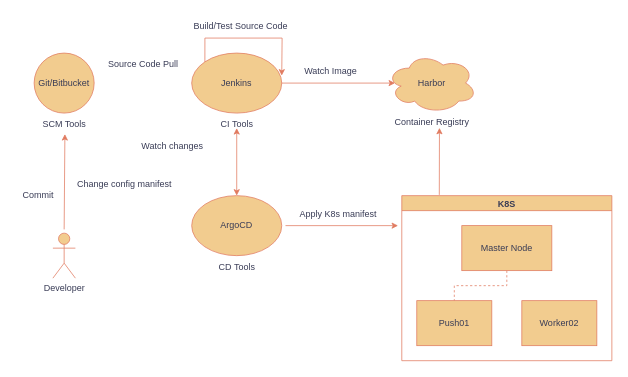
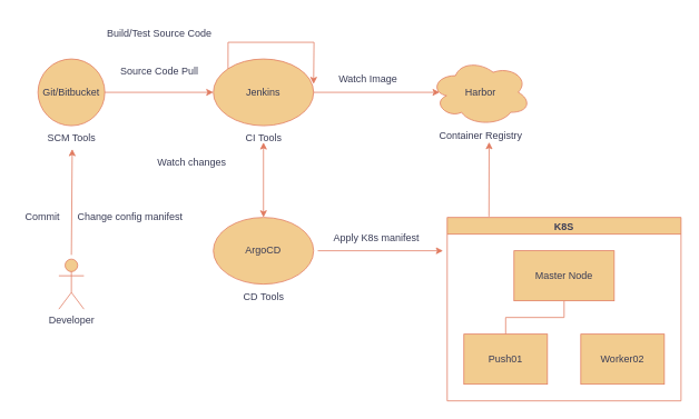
  <mxCell id="0" />
  <mxCell id="1" parent="0" />
  <mxCell id="2" value="Git/Bitbucket" style="ellipse;whiteSpace=wrap;html=1;aspect=fixed;labelBackgroundColor=none;fillColor=#F2CC8F;strokeColor=#E07A5F;fontColor=#393C56;" vertex="1" parent="1"><mxGeometry x="45" y="70" width="80" height="80" as="geometry" /></mxCell>
  <mxCell id="3" value="SCM Tools" style="text;html=1;align=center;verticalAlign=middle;resizable=0;points=[];autosize=1;strokeColor=none;fillColor=none;labelBackgroundColor=none;fontColor=#393C56;" vertex="1" parent="1"><mxGeometry x="45" y="150" width="80" height="30" as="geometry" /></mxCell>
  <mxCell id="4" style="edgeStyle=orthogonalEdgeStyle;rounded=0;orthogonalLoop=1;jettySize=auto;html=1;exitX=0;exitY=0;exitDx=0;exitDy=0;strokeColor=#E07A5F;fontColor=default;labelBackgroundColor=none;" edge="1" parent="1" source="5"><mxGeometry relative="1" as="geometry"><mxPoint x="375" y="100" as="targetPoint" /></mxGeometry></mxCell>
  <mxCell id="5" value="Jenkins" style="ellipse;whiteSpace=wrap;html=1;labelBackgroundColor=none;fillColor=#F2CC8F;strokeColor=#E07A5F;fontColor=#393C56;" vertex="1" parent="1"><mxGeometry x="255" y="70" width="120" height="80" as="geometry" /></mxCell>
  <mxCell id="6" value="CI Tools" style="text;html=1;align=center;verticalAlign=middle;resizable=0;points=[];autosize=1;strokeColor=none;fillColor=none;labelBackgroundColor=none;fontColor=#393C56;" vertex="1" parent="1"><mxGeometry x="280" y="150" width="70" height="30" as="geometry" /></mxCell>
  <mxCell id="7" value="Developer" style="shape=umlActor;verticalLabelPosition=bottom;verticalAlign=top;html=1;outlineConnect=0;labelBackgroundColor=none;fillColor=#F2CC8F;strokeColor=#E07A5F;fontColor=#393C56;" vertex="1" parent="1"><mxGeometry x="70" y="310" width="30" height="60" as="geometry" /></mxCell>
  <mxCell id="8" value="Harbor" style="ellipse;shape=cloud;whiteSpace=wrap;html=1;labelBackgroundColor=none;fillColor=#F2CC8F;strokeColor=#E07A5F;fontColor=#393C56;" vertex="1" parent="1"><mxGeometry x="515" y="70" width="120" height="80" as="geometry" /></mxCell>
  <mxCell id="9" value="Container Registry" style="text;html=1;align=center;verticalAlign=middle;resizable=0;points=[];autosize=1;strokeColor=none;fillColor=none;labelBackgroundColor=none;fontColor=#393C56;" vertex="1" parent="1"><mxGeometry x="515" y="147" width="120" height="30" as="geometry" /></mxCell>
  <mxCell id="10" value="K8S" style="swimlane;startSize=20;horizontal=1;containerType=tree;newEdgeStyle={&quot;edgeStyle&quot;:&quot;elbowEdgeStyle&quot;,&quot;startArrow&quot;:&quot;none&quot;,&quot;endArrow&quot;:&quot;none&quot;};labelBackgroundColor=none;fillColor=#F2CC8F;strokeColor=#E07A5F;fontColor=#393C56;" vertex="1" parent="1"><mxGeometry x="535" y="260" width="280" height="220" as="geometry" /></mxCell>
- <mxCell id="11" value="" style="edgeStyle=elbowEdgeStyle;elbow=vertical;sourcePerimeterSpacing=0;targetPerimeterSpacing=0;startArrow=none;endArrow=none;rounded=0;curved=0;labelBackgroundColor=none;strokeColor=#E07A5F;fontColor=default;dashed=1;" edge="1" parent="10" source="12" target="13"><mxGeometry relative="1" as="geometry" /></mxCell>
+ <mxCell id="11" value="" style="edgeStyle=elbowEdgeStyle;elbow=vertical;sourcePerimeterSpacing=0;targetPerimeterSpacing=0;startArrow=none;endArrow=none;rounded=0;curved=0;labelBackgroundColor=none;strokeColor=#E07A5F;fontColor=default;" edge="1" parent="10" source="12" target="13"><mxGeometry relative="1" as="geometry" /></mxCell>
  <mxCell id="12" value="Master Node" style="whiteSpace=wrap;html=1;align=center;treeFolding=1;treeMoving=1;newEdgeStyle={&quot;edgeStyle&quot;:&quot;elbowEdgeStyle&quot;,&quot;startArrow&quot;:&quot;none&quot;,&quot;endArrow&quot;:&quot;none&quot;};labelBackgroundColor=none;fillColor=#F2CC8F;strokeColor=#E07A5F;fontColor=#393C56;" vertex="1" parent="10"><mxGeometry x="80" y="40" width="120" height="60" as="geometry" /></mxCell>
  <mxCell id="13" value="Push01" style="whiteSpace=wrap;html=1;align=center;verticalAlign=middle;treeFolding=1;treeMoving=1;newEdgeStyle={&quot;edgeStyle&quot;:&quot;elbowEdgeStyle&quot;,&quot;startArrow&quot;:&quot;none&quot;,&quot;endArrow&quot;:&quot;none&quot;};labelBackgroundColor=none;fillColor=#F2CC8F;strokeColor=#E07A5F;fontColor=#393C56;" vertex="1" parent="10"><mxGeometry x="20" y="140" width="100" height="60" as="geometry" /></mxCell>
  <mxCell id="14" value="Worker02" style="whiteSpace=wrap;html=1;align=center;verticalAlign=middle;treeFolding=1;treeMoving=1;newEdgeStyle={&quot;edgeStyle&quot;:&quot;elbowEdgeStyle&quot;,&quot;startArrow&quot;:&quot;none&quot;,&quot;endArrow&quot;:&quot;none&quot;};labelBackgroundColor=none;fillColor=#F2CC8F;strokeColor=#E07A5F;fontColor=#393C56;" vertex="1" parent="10"><mxGeometry x="160" y="140" width="100" height="60" as="geometry" /></mxCell>
  <mxCell id="15" value="ArgoCD" style="ellipse;whiteSpace=wrap;html=1;labelBackgroundColor=none;fillColor=#F2CC8F;strokeColor=#E07A5F;fontColor=#393C56;" vertex="1" parent="1"><mxGeometry x="255" y="260" width="120" height="80" as="geometry" /></mxCell>
  <mxCell id="16" value="CD Tools" style="text;html=1;align=center;verticalAlign=middle;resizable=0;points=[];autosize=1;strokeColor=none;fillColor=none;labelBackgroundColor=none;fontColor=#393C56;" vertex="1" parent="1"><mxGeometry x="280" y="340" width="70" height="30" as="geometry" /></mxCell>
  <mxCell id="17" value="Commit" style="text;html=1;align=center;verticalAlign=middle;resizable=0;points=[];autosize=1;strokeColor=none;fillColor=none;fontColor=#393C56;labelBackgroundColor=none;" vertex="1" parent="1"><mxGeometry x="20" y="245" width="60" height="30" as="geometry" /></mxCell>
  <mxCell id="18" value="Source Code Pull" style="text;html=1;align=center;verticalAlign=middle;resizable=0;points=[];autosize=1;strokeColor=none;fillColor=none;fontColor=#393C56;labelBackgroundColor=none;" vertex="1" parent="1"><mxGeometry x="130" y="70" width="120" height="30" as="geometry" /></mxCell>
- <mxCell id="19" value="Build/Test Source Code" style="text;html=1;align=center;verticalAlign=middle;resizable=0;points=[];autosize=1;strokeColor=none;fillColor=none;fontColor=#393C56;labelBackgroundColor=none;" vertex="1" parent="1"><mxGeometry x="245" y="20" width="150" height="30" as="geometry" /></mxCell>
+ <mxCell id="19" value="Build/Test Source Code" style="text;html=1;align=center;verticalAlign=middle;resizable=0;points=[];autosize=1;strokeColor=none;fillColor=none;fontColor=#393C56;labelBackgroundColor=none;" vertex="1" parent="1"><mxGeometry x="115" y="25" width="150" height="30" as="geometry" /></mxCell>
  <mxCell id="20" value="" style="endArrow=classic;html=1;rounded=0;strokeColor=#E07A5F;fontColor=default;labelBackgroundColor=none;" edge="1" parent="1"><mxGeometry width="50" height="50" relative="1" as="geometry"><mxPoint x="375" y="110" as="sourcePoint" /><mxPoint x="526" y="110" as="targetPoint" /></mxGeometry></mxCell>
  <mxCell id="21" value="" style="endArrow=classic;startArrow=classic;html=1;rounded=0;strokeColor=#E07A5F;fontColor=default;exitX=0.5;exitY=0;exitDx=0;exitDy=0;labelBackgroundColor=none;" edge="1" parent="1" source="15"><mxGeometry width="50" height="50" relative="1" as="geometry"><mxPoint x="395" y="300" as="sourcePoint" /><mxPoint x="315" y="170" as="targetPoint" /></mxGeometry></mxCell>
  <mxCell id="22" value="Watch Image" style="text;html=1;align=center;verticalAlign=middle;resizable=0;points=[];autosize=1;strokeColor=none;fillColor=none;fontColor=#393C56;labelBackgroundColor=none;" vertex="1" parent="1"><mxGeometry x="395" y="80" width="90" height="30" as="geometry" /></mxCell>
- <mxCell id="23" value="Change config manifest" style="text;html=1;align=center;verticalAlign=middle;resizable=0;points=[];autosize=1;strokeColor=none;fillColor=none;fontColor=#393C56;labelBackgroundColor=none;" vertex="1" parent="1"><mxGeometry x="90" y="230" width="150" height="30" as="geometry" /></mxCell>
+ <mxCell id="23" value="Change config manifest" style="text;html=1;align=center;verticalAlign=middle;resizable=0;points=[];autosize=1;strokeColor=none;fillColor=none;fontColor=#393C56;labelBackgroundColor=none;" vertex="1" parent="1"><mxGeometry x="80" y="245" width="150" height="30" as="geometry" /></mxCell>
  <mxCell id="24" value="Watch changes" style="text;html=1;align=center;verticalAlign=middle;resizable=0;points=[];autosize=1;strokeColor=none;fillColor=none;fontColor=#393C56;rotation=0;labelBackgroundColor=none;" vertex="1" parent="1"><mxGeometry x="174" y="180" width="110" height="30" as="geometry" /></mxCell>
+ <mxCell id="25" value="" style="endArrow=classic;html=1;rounded=0;strokeColor=#E07A5F;fontColor=default;entryX=0;entryY=0.5;entryDx=0;entryDy=0;exitX=1;exitY=0.5;exitDx=0;exitDy=0;labelBackgroundColor=none;" edge="1" parent="1" source="2" target="5"><mxGeometry width="50" height="50" relative="1" as="geometry"><mxPoint x="330" y="290" as="sourcePoint" /><mxPoint x="380" y="240" as="targetPoint" /></mxGeometry></mxCell>
  <mxCell id="26" value="" style="endArrow=classic;html=1;rounded=0;strokeColor=#E07A5F;fontColor=default;exitX=0.5;exitY=0;exitDx=0;exitDy=0;exitPerimeter=0;labelBackgroundColor=none;" edge="1" parent="1"><mxGeometry width="50" height="50" relative="1" as="geometry"><mxPoint x="85" y="305" as="sourcePoint" /><mxPoint x="86" y="178" as="targetPoint" /></mxGeometry></mxCell>
  <mxCell id="27" value="" style="endArrow=classic;html=1;rounded=0;strokeColor=#E07A5F;fontColor=default;labelBackgroundColor=none;" edge="1" parent="1"><mxGeometry width="50" height="50" relative="1" as="geometry"><mxPoint x="380" y="300" as="sourcePoint" /><mxPoint x="530" y="300" as="targetPoint" /></mxGeometry></mxCell>
  <mxCell id="28" value="Apply K8s manifest" style="text;html=1;align=center;verticalAlign=middle;resizable=0;points=[];autosize=1;strokeColor=none;fillColor=none;fontColor=#393C56;labelBackgroundColor=none;" vertex="1" parent="1"><mxGeometry x="385" y="270" width="130" height="30" as="geometry" /></mxCell>
  <mxCell id="29" value="" style="endArrow=classic;html=1;rounded=0;strokeColor=#E07A5F;fontColor=default;entryX=0.585;entryY=1.123;entryDx=0;entryDy=0;entryPerimeter=0;labelBackgroundColor=none;" edge="1" parent="1"><mxGeometry width="50" height="50" relative="1" as="geometry"><mxPoint x="585" y="259" as="sourcePoint" /><mxPoint x="585.2" y="169.69" as="targetPoint" /></mxGeometry></mxCell>
